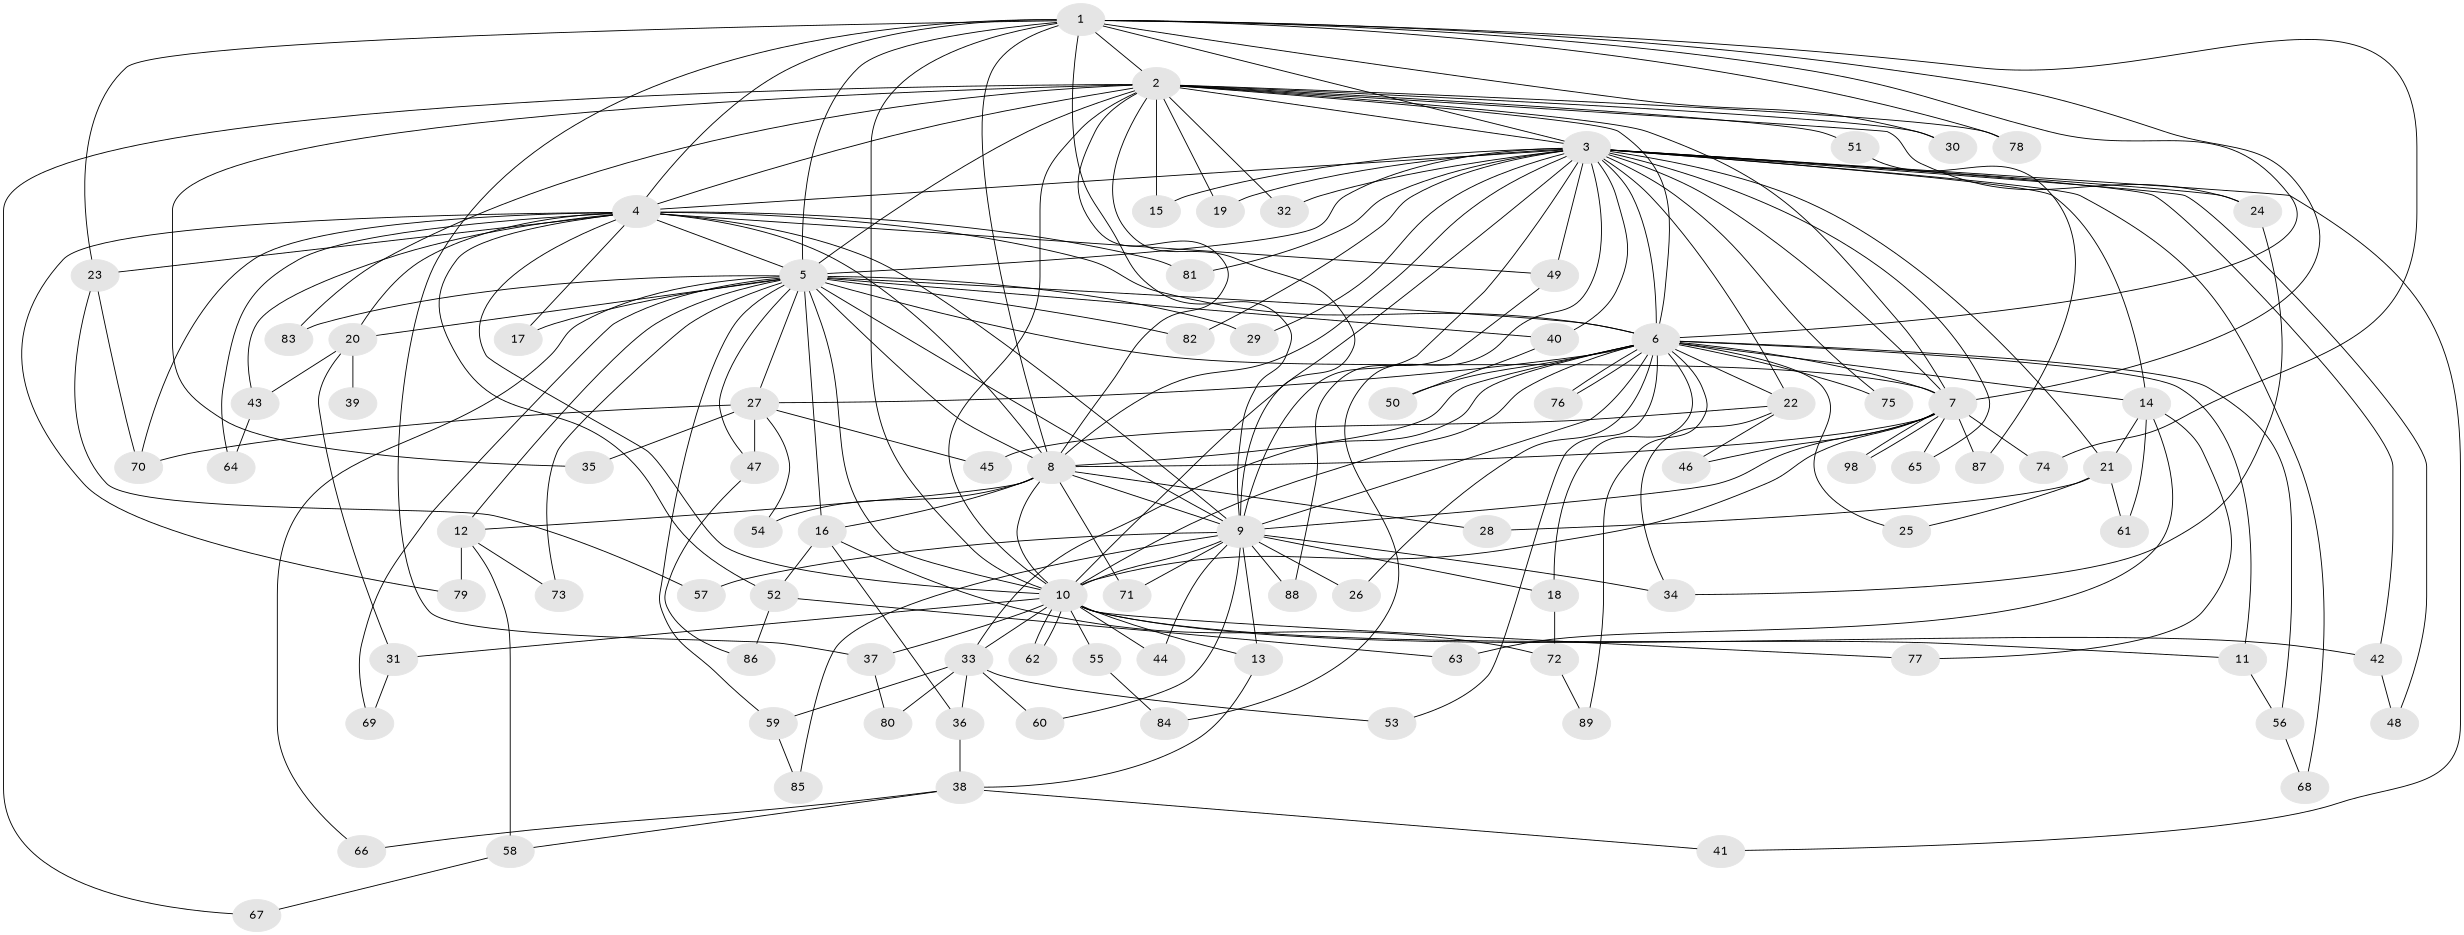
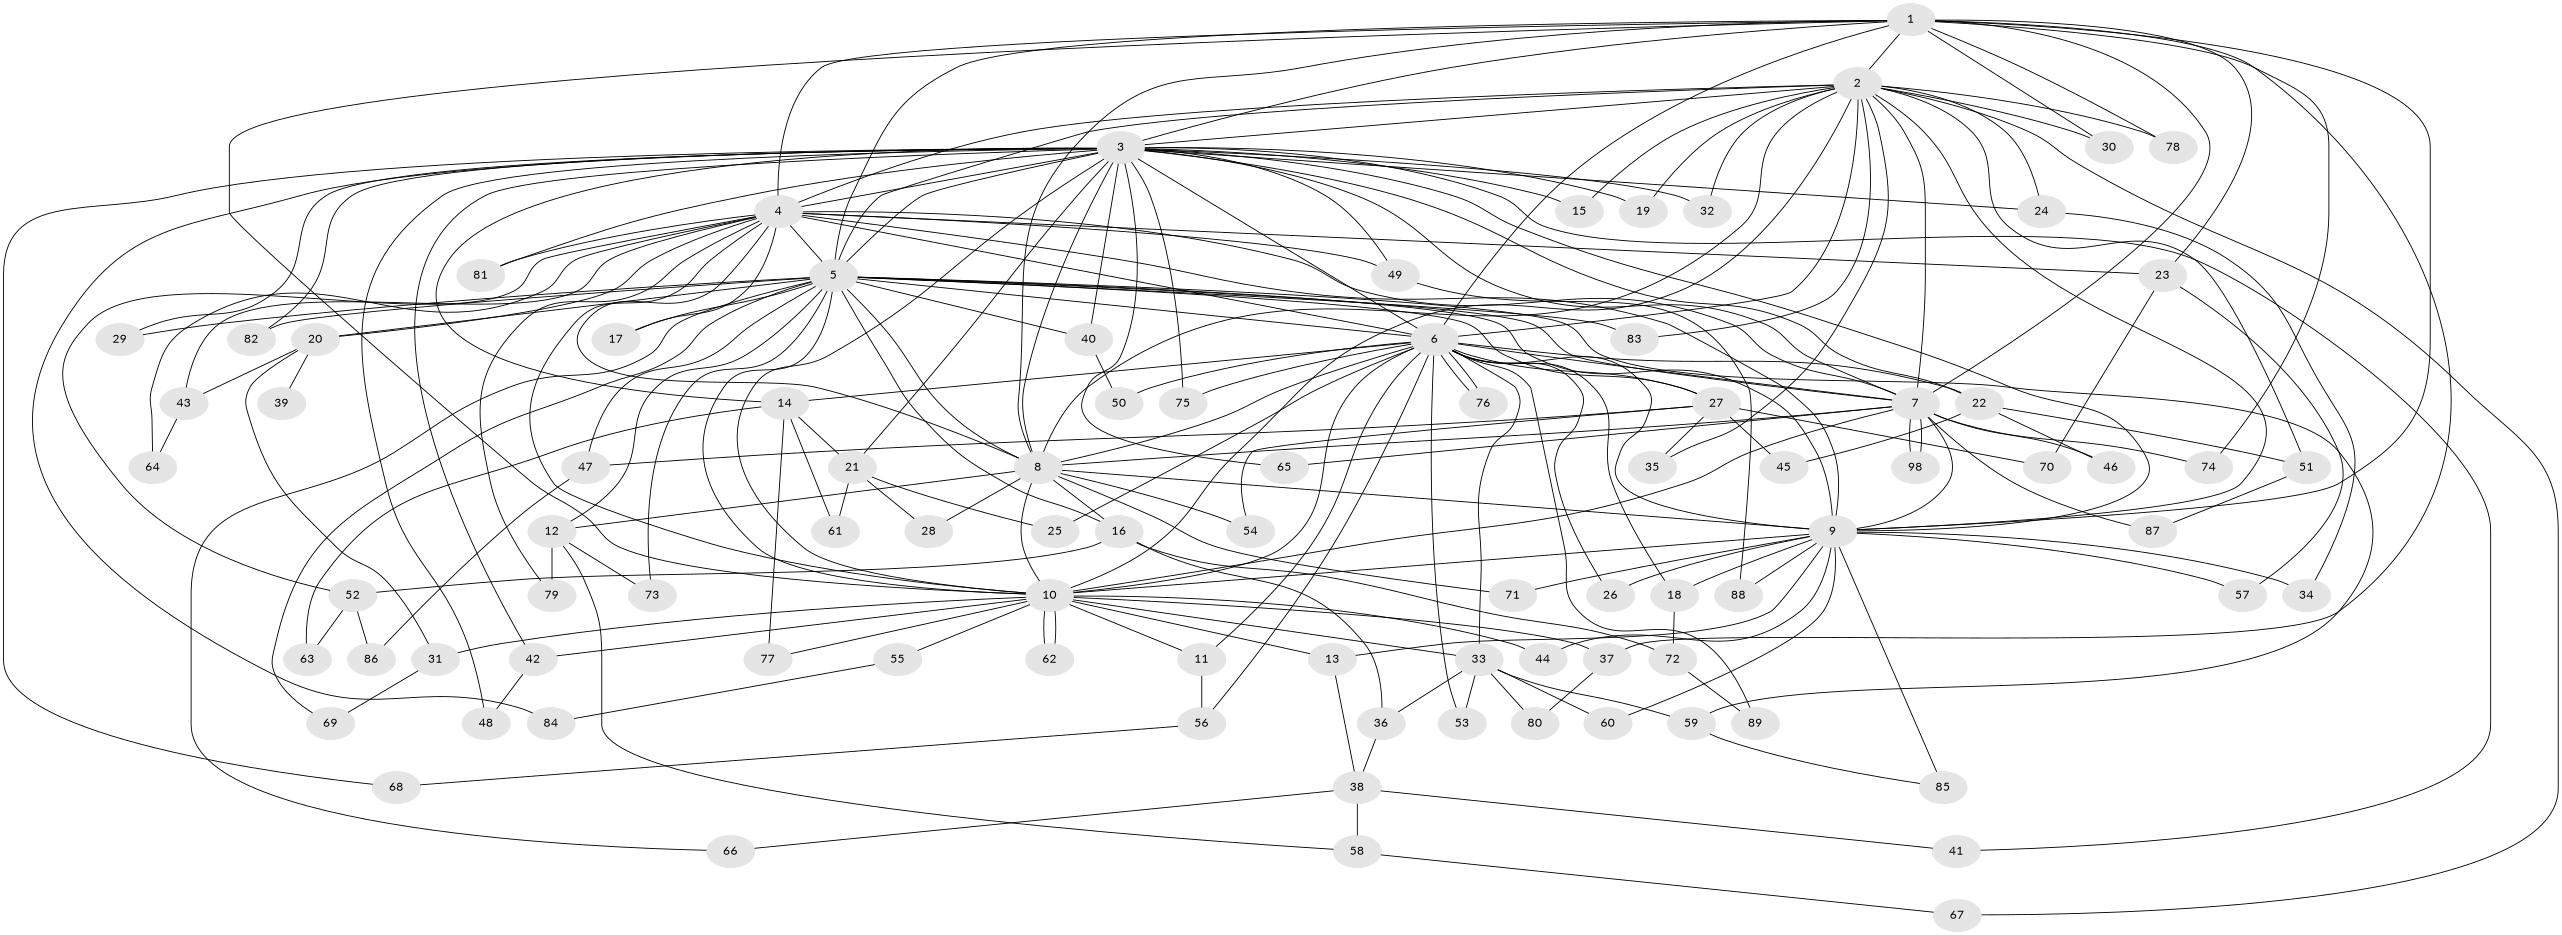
  graph {
    fontname=Lato
    node [color=gray90 fontname=Lato style=filled]
    edge [fontname=Lato]
    1
    2
    3
    4
    5
    6
    7
    8
    9
    10
    23
    30
    37
    74
    78
    15
    19
    24
    32
    35
    51
    67
    83
    14
    21
    22
    29
    40
    41
    42
    48
    49
    65
    68
    75
    81
    82
    84
    17
    20
    43
    52
    64
    79
    12
    16
    27
    47
    59
    66
    69
    73
    11
    18
    25
    26
    33
    50
    53
    56
    76
    89
    46
    87
    n65 [label=98]
    28
    54
    71
    34
    13
    44
    57
    60
    85
    88
    31
    55
    62
    77
    70
    80
    61
    63
    45
    39
    86
    58
    36
    72
    38
    1 -- 2
    1 -- 3
    1 -- 4
    1 -- 5
    1 -- 6
    1 -- 7
    1 -- 8
    1 -- 9
    1 -- 10
    1 -- 23
    1 -- 30
    1 -- 37
    1 -- 74
    1 -- 78
    2 -- 3
    2 -- 4
    2 -- 5
    2 -- 6
    2 -- 7
    2 -- 8
    2 -- 9
    2 -- 10
    2 -- 30
    2 -- 78
    2 -- 15
    2 -- 19
    2 -- 24
    2 -- 32
    2 -- 35
    2 -- 51
    2 -- 67
    2 -- 83
    3 -- 4
    3 -- 5
    3 -- 6
    3 -- 7
    3 -- 8
    3 -- 9
    3 -- 10
    3 -- 15
    3 -- 19
    3 -- 24
    3 -- 32
    3 -- 14
    3 -- 21
    3 -- 22
    3 -- 29
    3 -- 40
    3 -- 41
    3 -- 42
    3 -- 48
    3 -- 49
    3 -- 65
    3 -- 68
    3 -- 75
    3 -- 81
    3 -- 82
    3 -- 84
    4 -- 5
    4 -- 6
-   4 -- 70
+   4 -- 7
    4 -- 8
    4 -- 9
    4 -- 10
    4 -- 23
    4 -- 49
    4 -- 81
    4 -- 17
    4 -- 20
    4 -- 43
    4 -- 52
    4 -- 64
    4 -- 79
    5 -- 6
    5 -- 7
    5 -- 8
    5 -- 9
    5 -- 10
    5 -- 83
    5 -- 29
    5 -- 40
    5 -- 82
    5 -- 17
    5 -- 20
    5 -- 12
    5 -- 16
    5 -- 27
    5 -- 47
    5 -- 59
    5 -- 66
    5 -- 69
    5 -- 73
    6 -- 7
    6 -- 8
    6 -- 9
    6 -- 10
    6 -- 14
    6 -- 22
    6 -- 75
    6 -- 27
    6 -- 11
    6 -- 18
    6 -- 25
    6 -- 26
    6 -- 33
    6 -- 50
    6 -- 53
    6 -- 56
    6 -- 76
    6 -- 76
    6 -- 89
    7 -- 8
    7 -- 9
    7 -- 10
    7 -- 74
    7 -- 65
    7 -- 46
    7 -- 87
    7 -- n65
    7 -- n65
    8 -- 9
    8 -- 10
    8 -- 12
    8 -- 16
    8 -- 28
    8 -- 54
    8 -- 71
    9 -- 10
    9 -- 18
    9 -- 26
    9 -- 71
    9 -- 34
    9 -- 13
    9 -- 44
    9 -- 57
    9 -- 60
    9 -- 85
    9 -- 88
    10 -- 37
    10 -- 42
    10 -- 11
    10 -- 33
    10 -- 13
    10 -- 44
    10 -- 31
    10 -- 55
    10 -- 62
    10 -- 62
    10 -- 77
    23 -- 57
    23 -- 70
    37 -- 80
    24 -- 34
    51 -- 87
    14 -- 21
    14 -- 77
    14 -- 61
    14 -- 63
    21 -- 25
    21 -- 28
    21 -- 61
-   22 -- 34
+   22 -- 51
    22 -- 46
    22 -- 45
    40 -- 50
    42 -- 48
    49 -- 88
    20 -- 43
    20 -- 31
    20 -- 39
    43 -- 64
    52 -- 63
    52 -- 86
    12 -- 79
    12 -- 73
    12 -- 58
    16 -- 52
    16 -- 36
    16 -- 72
    27 -- 35
    27 -- 47
    27 -- 54
    27 -- 70
    27 -- 45
    47 -- 86
    59 -- 85
    11 -- 56
    18 -- 72
    33 -- 59
    33 -- 53
    33 -- 60
    33 -- 80
    33 -- 36
    56 -- 68
    13 -- 38
    31 -- 69
    55 -- 84
    58 -- 67
    36 -- 38
    72 -- 89
    38 -- 41
    38 -- 66
    38 -- 58
  }
